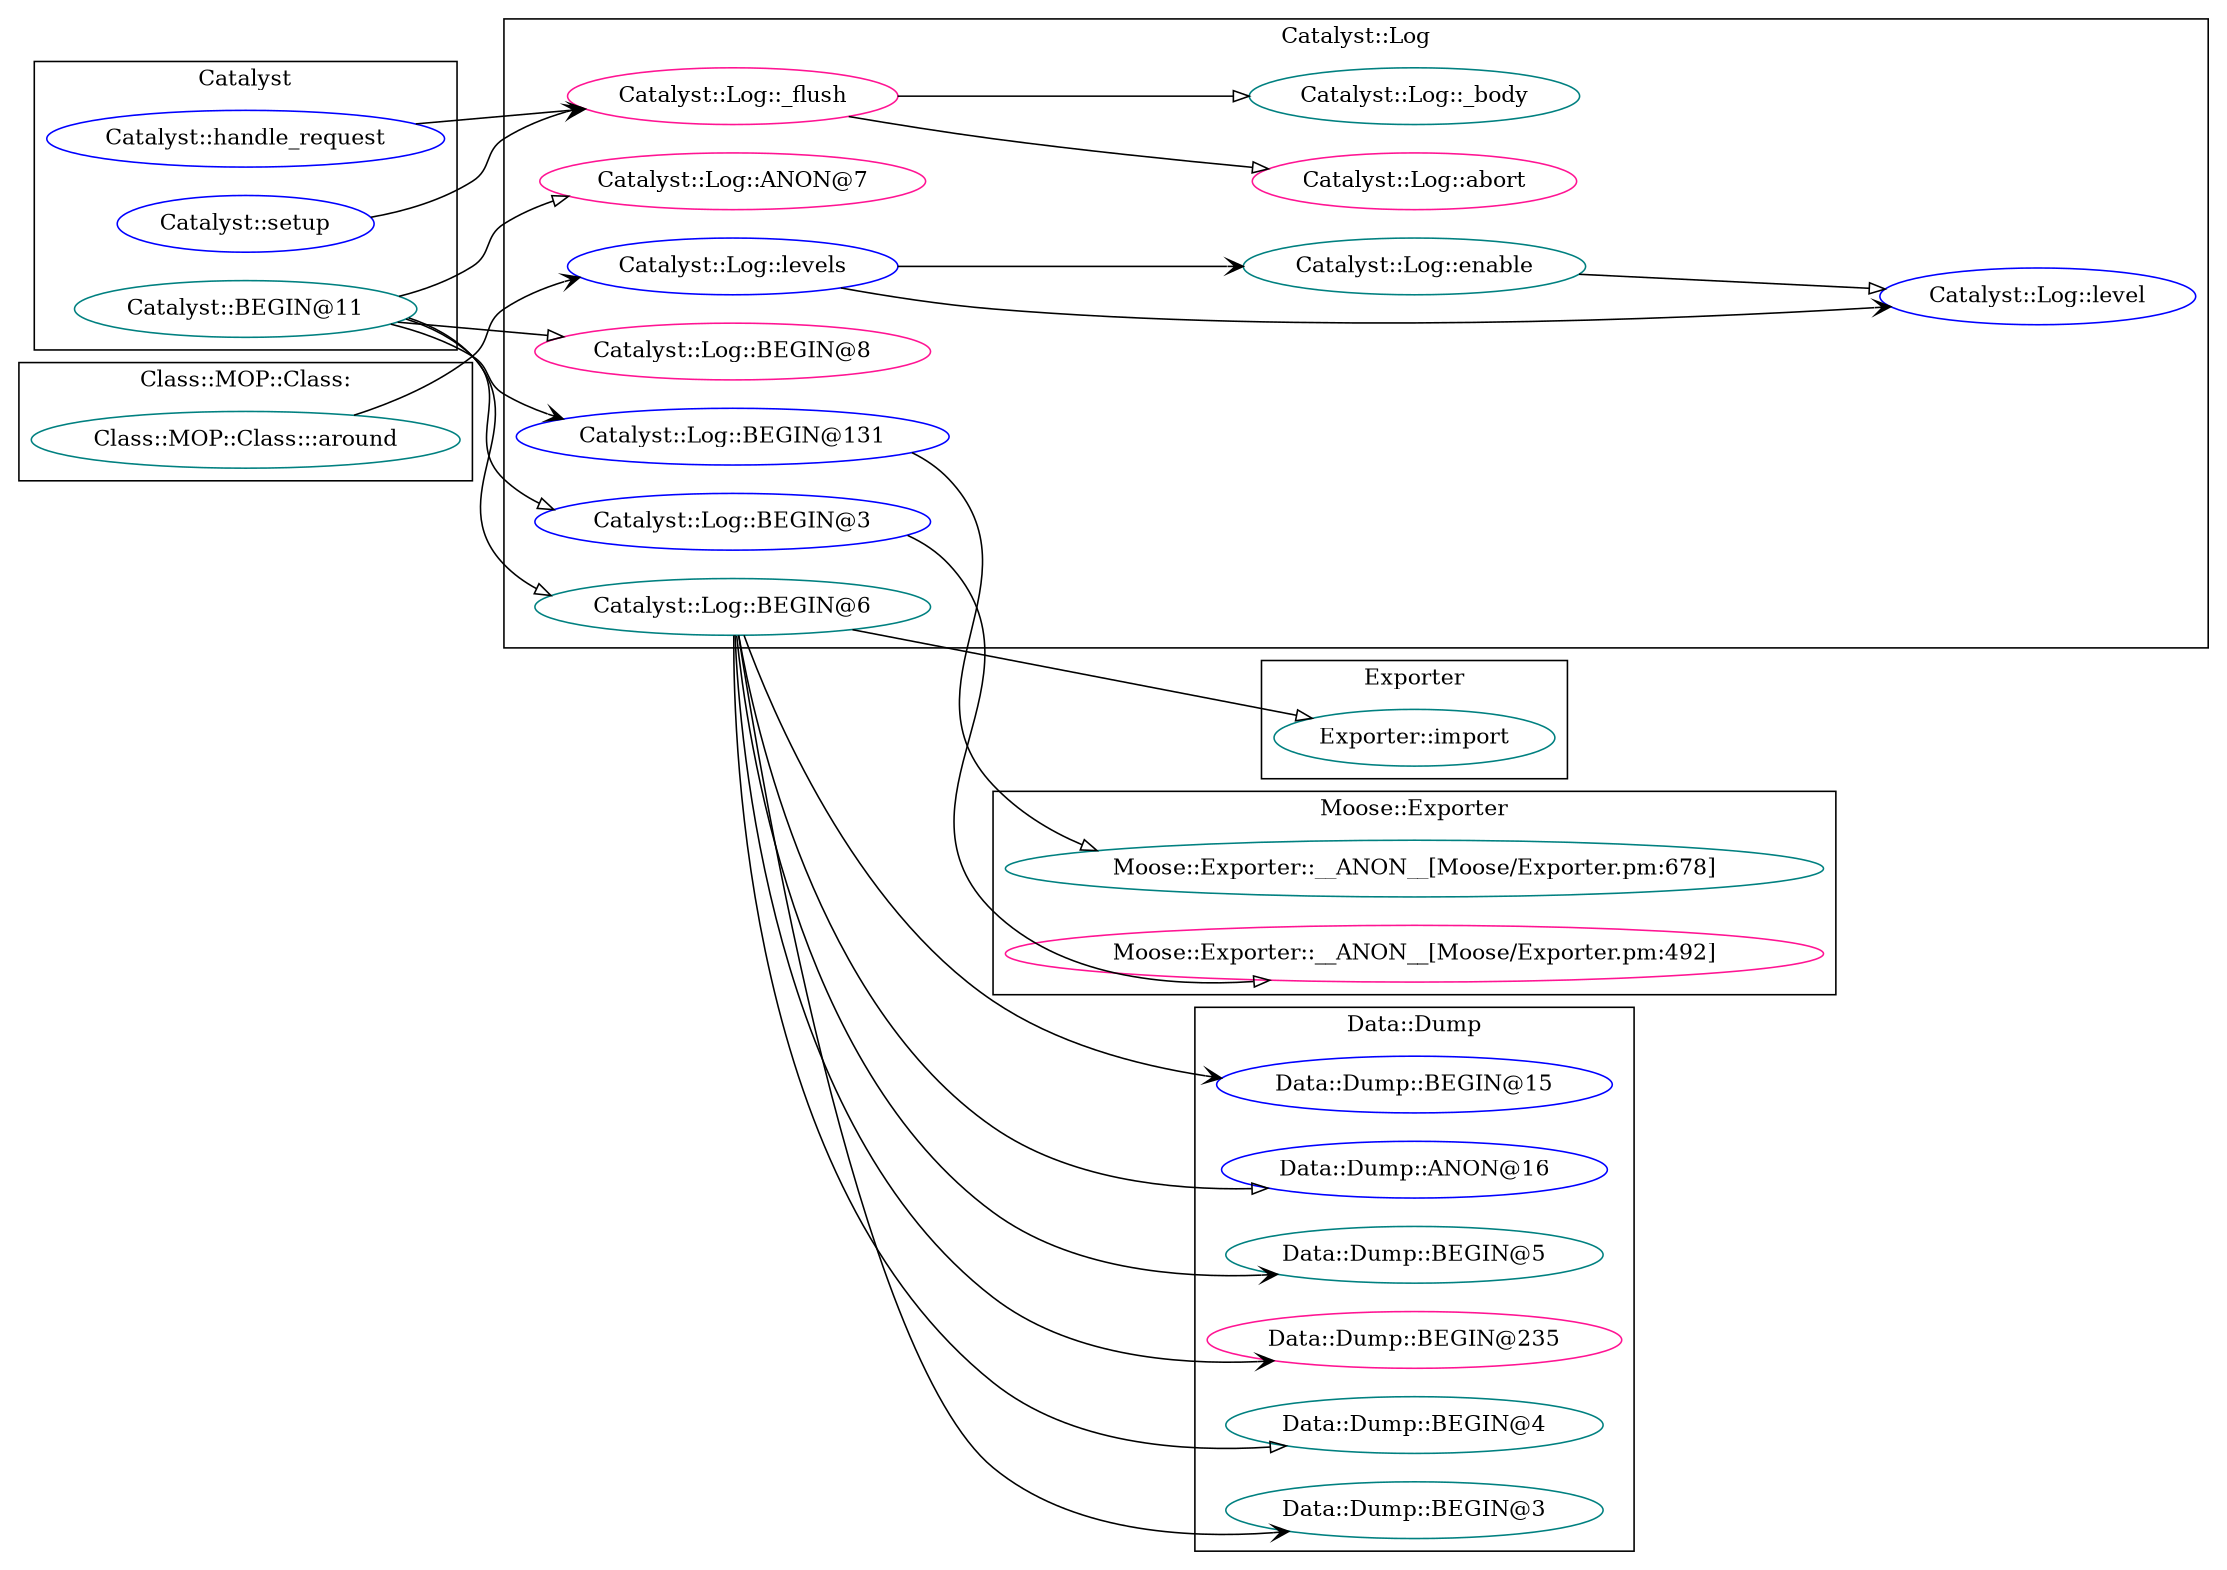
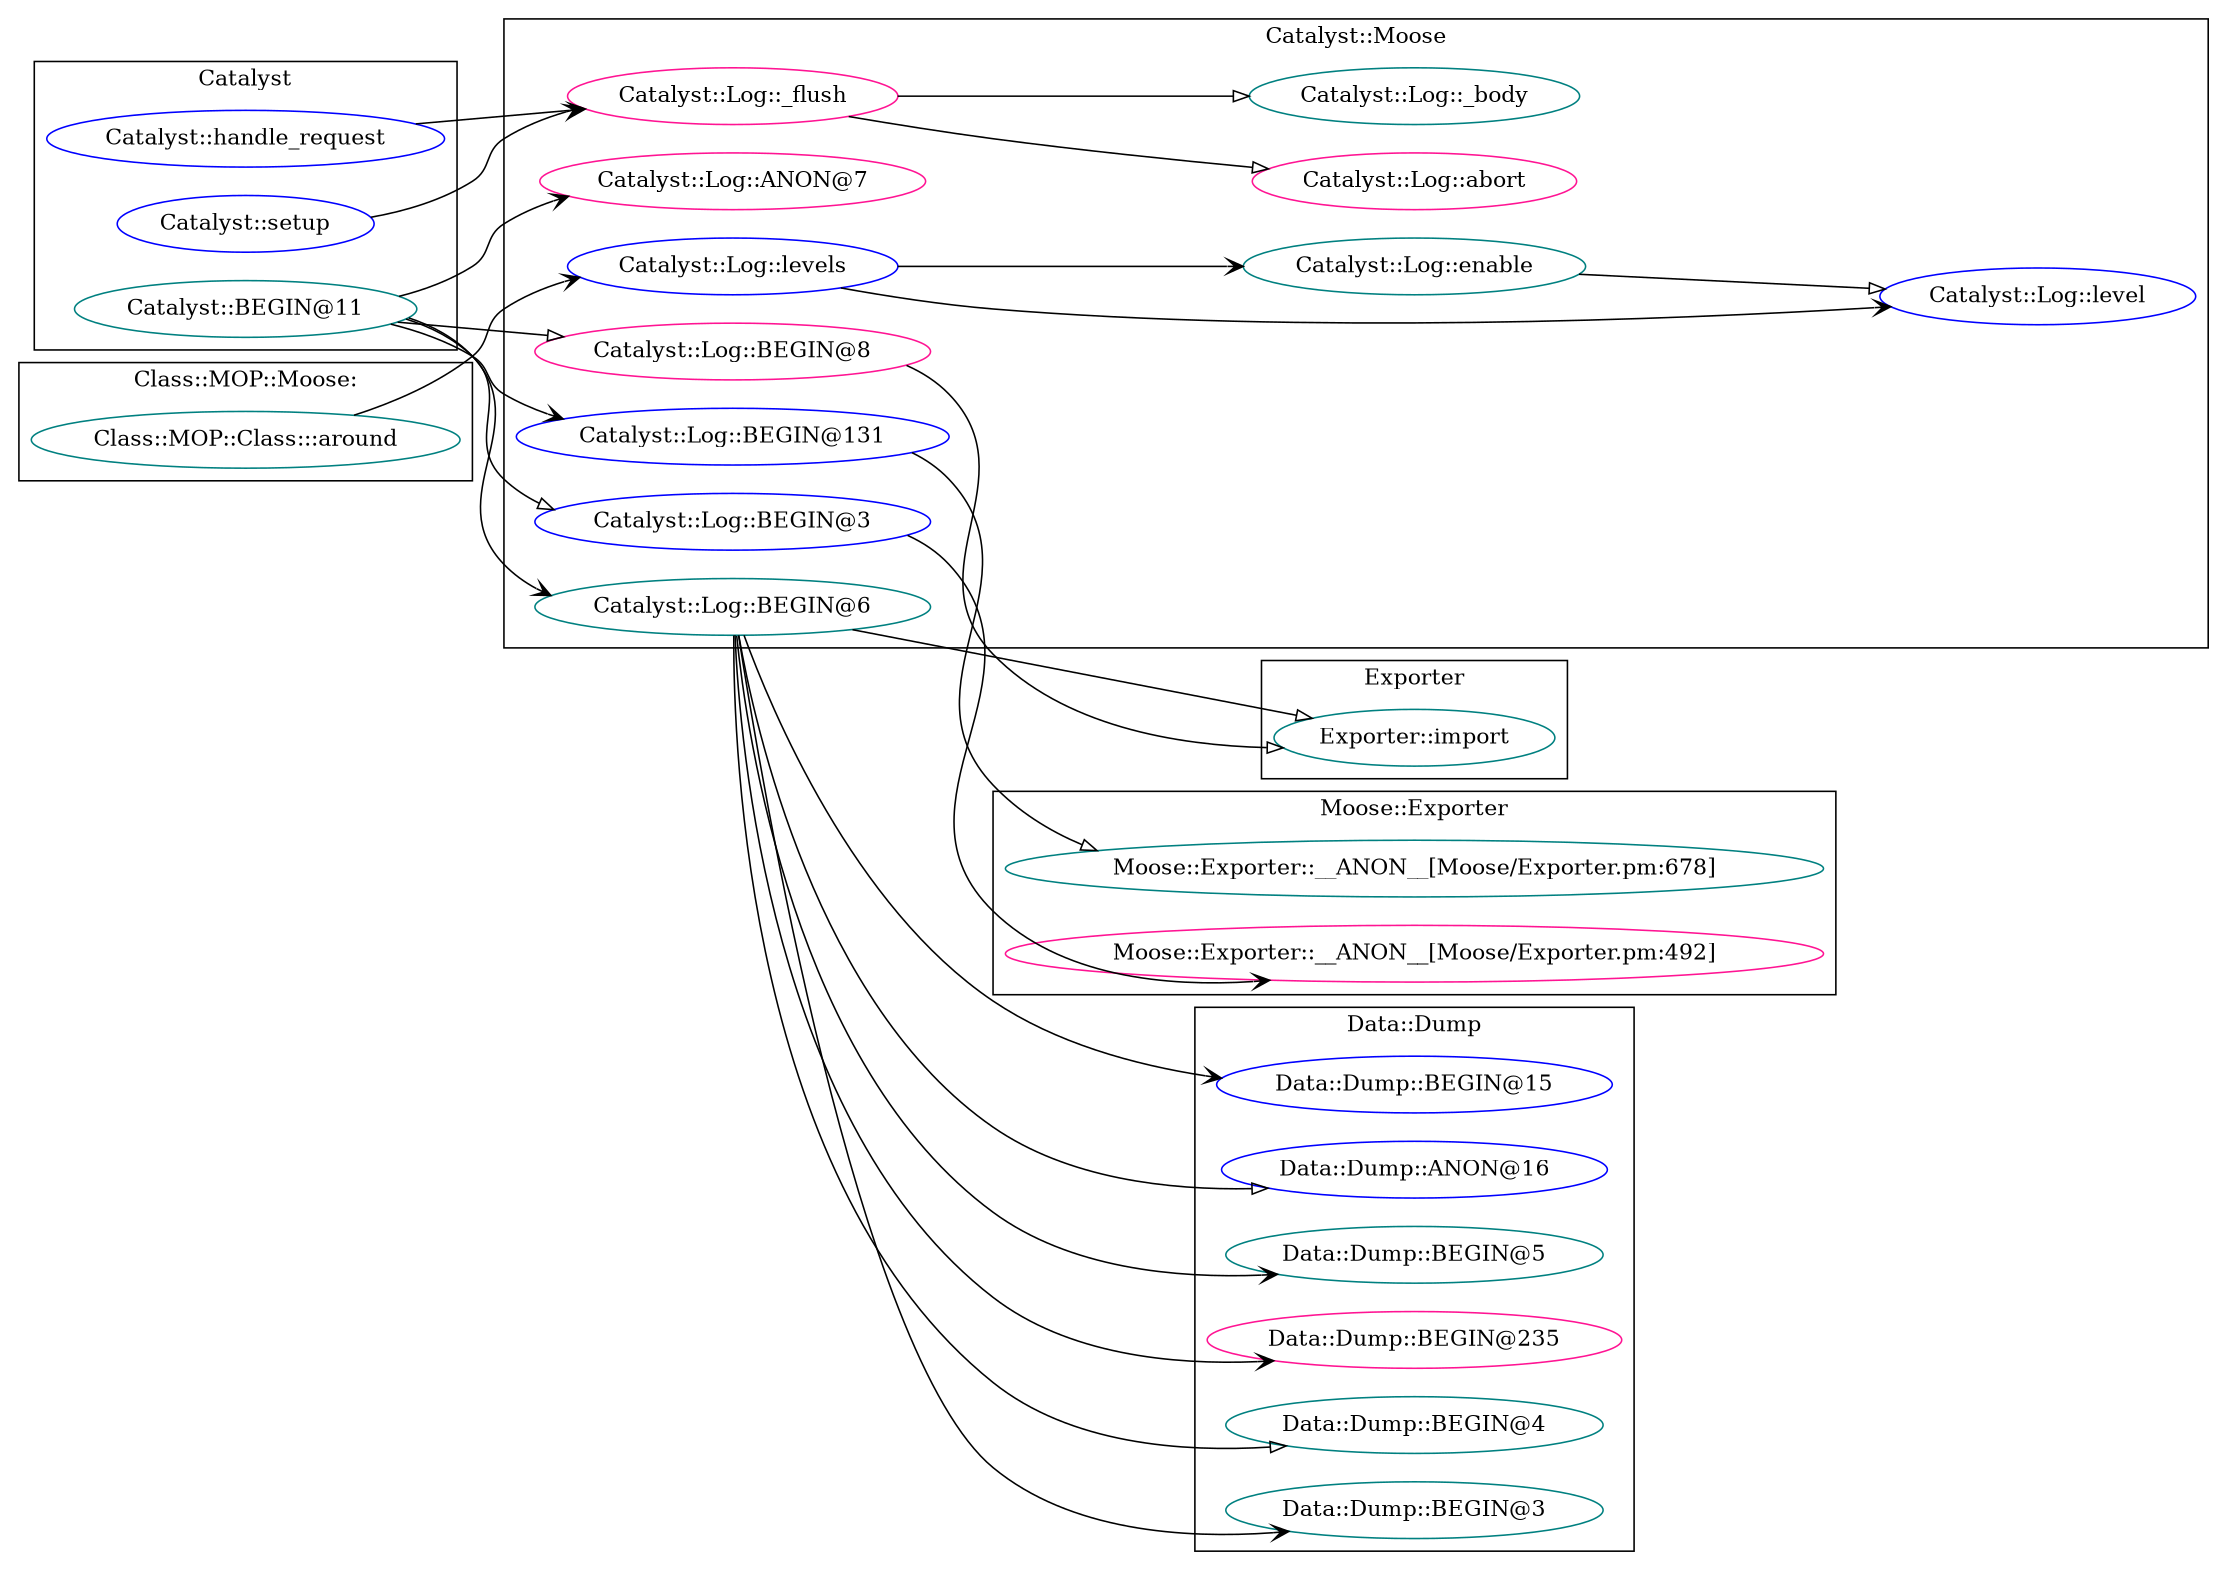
  digraph {
    rankdir=LR
    node [color=teal]
    edge [arrowhead=vee]
    "Data::Dump::BEGIN@15" [color=blue]
    n2 [color=blue label="Data::Dump::ANON@16"]
    "Data::Dump::BEGIN@5"
    "Data::Dump::BEGIN@235" [color=deeppink]
    "Data::Dump::BEGIN@4"
    "Data::Dump::BEGIN@3"
    "Catalyst::BEGIN@11"
    "Catalyst::handle_request" [color=blue]
    "Catalyst::setup" [color=blue]
    "Class::MOP::Class:::around"
    "Exporter::import"
    "Catalyst::Log::levels" [color=blue]
    "Catalyst::Log::BEGIN@8" [color=deeppink]
    "Catalyst::Log::_flush" [color=deeppink]
    "Catalyst::Log::level" [color=blue]
    "Catalyst::Log::BEGIN@3" [color=blue]
    "Catalyst::Log::BEGIN@131" [color=blue]
    n18 [color=deeppink label="Catalyst::Log::ANON@7"]
    "Catalyst::Log::enable"
    "Catalyst::Log::abort" [color=deeppink]
    "Catalyst::Log::BEGIN@6"
    "Catalyst::Log::_body"
    "Moose::Exporter::__ANON__[Moose/Exporter.pm:492]" [color=deeppink]
    "Moose::Exporter::__ANON__[Moose/Exporter.pm:678]"
    subgraph cluster_1 {
      label="Data::Dump"
      "Data::Dump::BEGIN@15"
      n2
      "Data::Dump::BEGIN@5"
      "Data::Dump::BEGIN@235"
      "Data::Dump::BEGIN@4"
      "Data::Dump::BEGIN@3"
    }
    subgraph cluster_2 {
      label=Catalyst
      "Catalyst::BEGIN@11"
      "Catalyst::handle_request"
      "Catalyst::setup"
    }
    subgraph cluster_3 {
-     label="Class::MOP::Class:"
+     label="Class::MOP::Moose:"
      "Class::MOP::Class:::around"
    }
    subgraph cluster_4 {
      label=Exporter
      "Exporter::import"
    }
    subgraph cluster_5 {
-     label="Catalyst::Log"
+     label="Catalyst::Moose"
      "Catalyst::Log::levels"
      "Catalyst::Log::BEGIN@8"
      "Catalyst::Log::_flush"
      "Catalyst::Log::level"
      "Catalyst::Log::BEGIN@3"
      "Catalyst::Log::BEGIN@131"
      n18
      "Catalyst::Log::enable"
      "Catalyst::Log::abort"
      "Catalyst::Log::BEGIN@6"
      "Catalyst::Log::_body"
    }
    subgraph cluster_6 {
      label="Moose::Exporter"
      "Moose::Exporter::__ANON__[Moose/Exporter.pm:492]"
      "Moose::Exporter::__ANON__[Moose/Exporter.pm:678]"
    }
    "Catalyst::BEGIN@11" -> "Catalyst::Log::BEGIN@8" [arrowhead=onormal]
    "Catalyst::BEGIN@11" -> "Catalyst::Log::BEGIN@3" [arrowhead=onormal]
    "Catalyst::BEGIN@11" -> "Catalyst::Log::BEGIN@131"
-   "Catalyst::BEGIN@11" -> n18 [arrowhead=onormal]
-   "Catalyst::BEGIN@11" -> "Catalyst::Log::BEGIN@6" [arrowhead=onormal]
+   "Catalyst::BEGIN@11" -> n18
+   "Catalyst::BEGIN@11" -> "Catalyst::Log::BEGIN@6"
    "Catalyst::handle_request" -> "Catalyst::Log::_flush"
    "Catalyst::setup" -> "Catalyst::Log::_flush"
    "Class::MOP::Class:::around" -> "Catalyst::Log::levels"
    "Catalyst::Log::levels" -> "Catalyst::Log::level"
    "Catalyst::Log::levels" -> "Catalyst::Log::enable"
+   "Catalyst::Log::BEGIN@8" -> "Exporter::import" [arrowhead=onormal]
    "Catalyst::Log::_flush" -> "Catalyst::Log::abort" [arrowhead=onormal]
    "Catalyst::Log::_flush" -> "Catalyst::Log::_body" [arrowhead=onormal]
-   "Catalyst::Log::BEGIN@3" -> "Moose::Exporter::__ANON__[Moose/Exporter.pm:492]" [arrowhead=onormal]
+   "Catalyst::Log::BEGIN@3" -> "Moose::Exporter::__ANON__[Moose/Exporter.pm:492]"
    "Catalyst::Log::BEGIN@131" -> "Moose::Exporter::__ANON__[Moose/Exporter.pm:678]" [arrowhead=onormal]
    "Catalyst::Log::enable" -> "Catalyst::Log::level" [arrowhead=onormal]
    "Catalyst::Log::BEGIN@6" -> "Data::Dump::BEGIN@15"
    "Catalyst::Log::BEGIN@6" -> n2 [arrowhead=onormal]
    "Catalyst::Log::BEGIN@6" -> "Data::Dump::BEGIN@5"
    "Catalyst::Log::BEGIN@6" -> "Data::Dump::BEGIN@235"
    "Catalyst::Log::BEGIN@6" -> "Data::Dump::BEGIN@4" [arrowhead=onormal]
    "Catalyst::Log::BEGIN@6" -> "Data::Dump::BEGIN@3"
    "Catalyst::Log::BEGIN@6" -> "Exporter::import" [arrowhead=onormal]
  }
